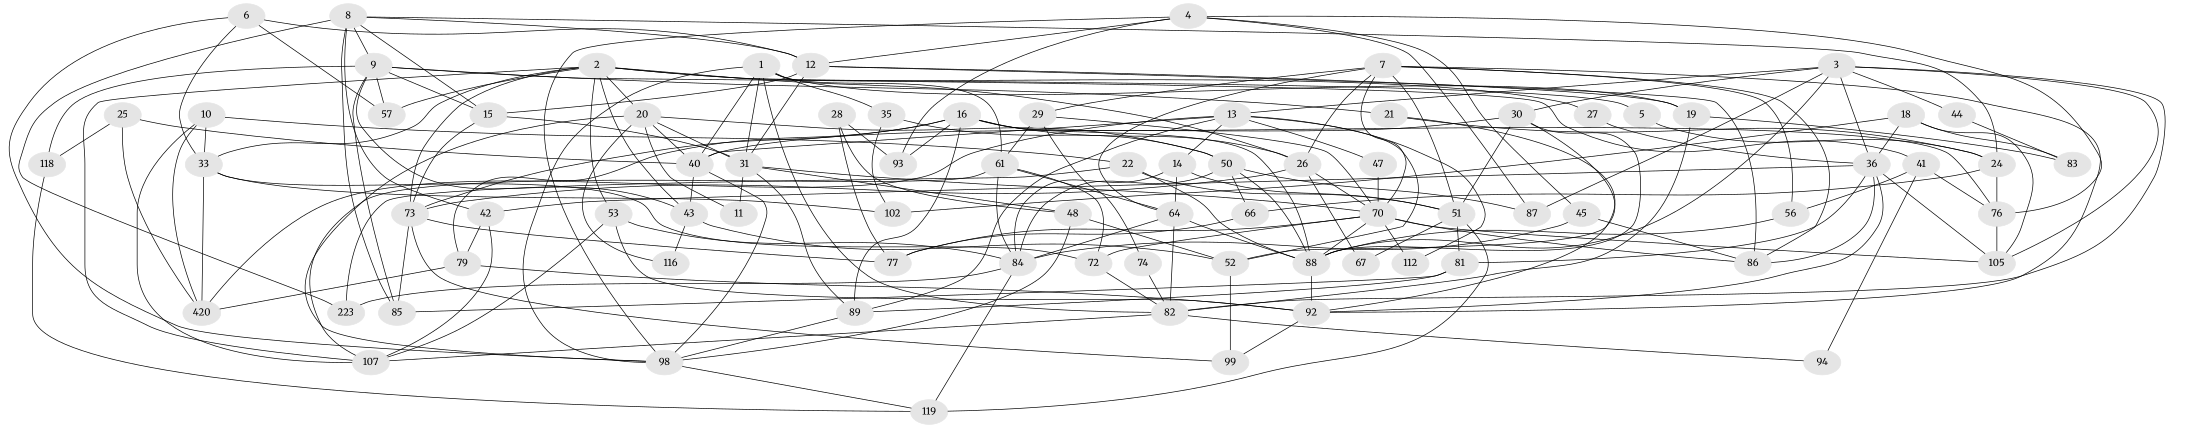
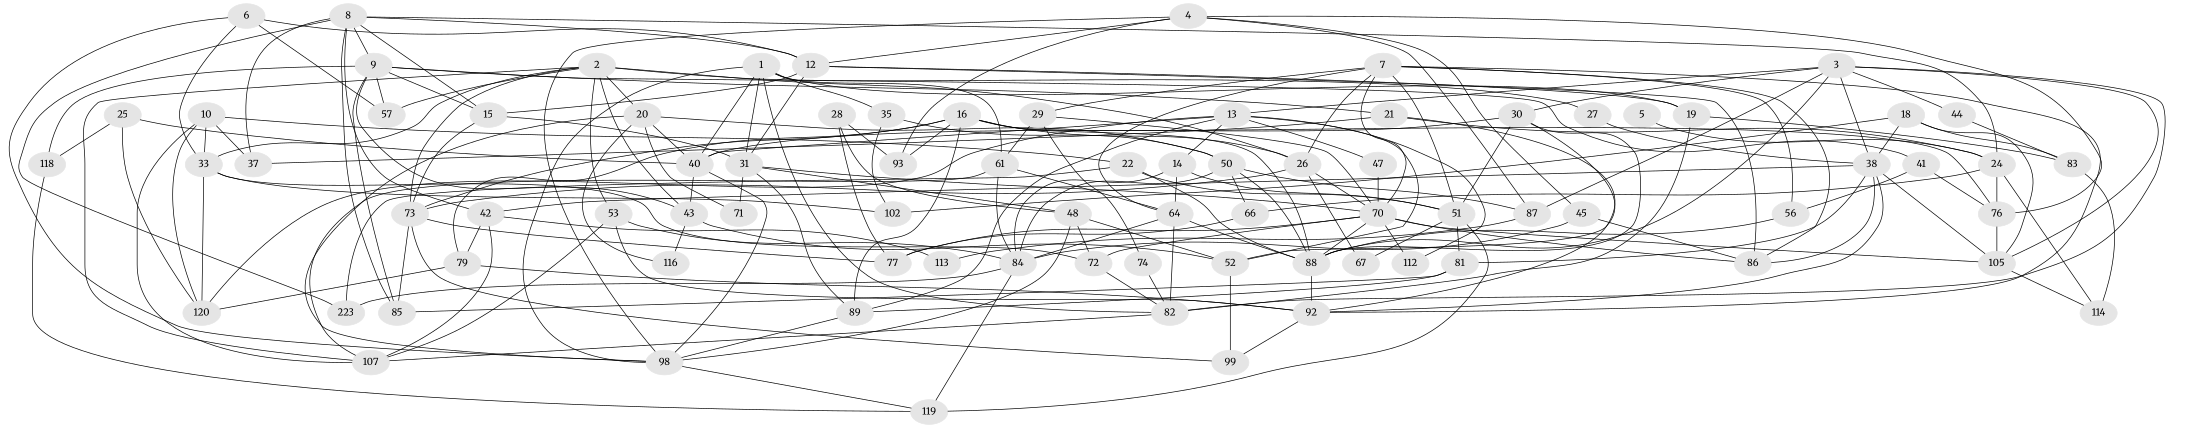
  graph {
    fontname=Merriweather
    node [color=gray90 fontname=Merriweather style=filled]
    edge [fontname=Merriweather]
    1 [super="+55"]
    19 [super="+65"]
    31 [super="+46"]
    35
    40 [super="+106"]
    61 [super="+80"]
    82 [super="+115"]
    98 [super="+124"]
    83
    70 [super="+111"]
    89 [super="+127"]
-   71 [label=11]
+   71
    48 [super="+58"]
    102
    50 [super="+54"]
    43
    107
    64
    84 [super="+97"]
    72
-   94
    119
    2 [super="+68"]
    5
    20 [super="+59"]
    26 [super="+108"]
    27
    33 [super="+103"]
    53 [super="+104"]
    57
    73 [super="+117"]
    24 [super="+32"]
    116
    67
-   36 [super="+75"]
-   120 [label=420]
+   36 [super="+75" label=38]
+   120
    52 [super="+90"]
    92 [super="+126"]
    85 [super="+109"]
    77 [super="+78"]
    99
    3 [super="+38"]
    13 [super="+49"]
    30
    44
    87
    88 [super="+125"]
    105 [super="+121"]
    10 [super="+100"]
+   37
    22
    14 [super="+34"]
    47
    112
    51 [super="+122"]
    86 [super="+96"]
    42 [super="+101"]
    81
+   113
+   114
    4 [super="+62"]
    12 [super="+17"]
    45
    76
    93
    15 [super="+63"]
    66
    6
    7 [super="+69"]
    29
    56
    74
    8 [super="+91"]
    9 [super="+23"]
    n75 [label=223]
    21 [super="+110"]
    41 [super="+60"]
    118
    79 [super="+95"]
    16 [super="+39"]
    18
    25
    28
    1 -- 19
    1 -- 31
    1 -- 35
    1 -- 40
    1 -- 61
    1 -- 82
    1 -- 98
    19 -- 82
    19 -- 83
    31 -- 70
    31 -- 89
    31 -- 71
    31 -- 48
    35 -- 102
    35 -- 50
    40 -- 98
    40 -- 43
    61 -- 107
    61 -- 64
    61 -- 84
-   61 -- 72
+   48 -- 72
    82 -- 107
-   82 -- 94
    98 -- 119
+   83 -- 114
    70 -- 72
    70 -- 77
    70 -- 88
    70 -- 105
    70 -- 112
    70 -- 86
    89 -- 98
    48 -- 98
    48 -- 52
    50 -- 84
    50 -- 87
    50 -- 88
    50 -- 66
    43 -- 116
    43 -- 52
    64 -- 82
    64 -- 84
    64 -- 88
    84 -- 119
    84 -- n75
    72 -- 82
    2 -- 43
    2 -- 107
-   2 -- 5
    2 -- 20
    2 -- 26
    2 -- 27
    2 -- 33
    2 -- 53
    2 -- 57
    2 -- 73
    5 -- 24
-   20 -- 31
    20 -- 40
    20 -- 98
    20 -- 71
    20 -- 50
    20 -- 116
    26 -- 70
    26 -- 73
    26 -- 67
    27 -- 36
    33 -- 102
    33 -- 72
    33 -- 120
    53 -- 107
    53 -- 84
    53 -- 92
    73 -- 85
    73 -- 77
    73 -- 99
+   24 -- 114
    24 -- 76
    24 -- 66
    36 -- 92
    36 -- 105 [weight=2]
    36 -- 86
    36 -- 42
    36 -- 81
    52 -- 99
    92 -- 99
    3 -- 82
    3 -- 36
    3 -- 13
    3 -- 30
    3 -- 44
    3 -- 87
    3 -- 88
    3 -- 105
    13 -- 40
    13 -- 89
    13 -- 120
    13 -- 52
    13 -- 14
    13 -- 47
    13 -- 112
    30 -- 40
    30 -- 52
    30 -- 88
    30 -- 51
    44 -- 83
+   87 -- 113
    88 -- 92
+   105 -- 114
    10 -- 107
    10 -- 33
    10 -- 120
+   10 -- 37
    10 -- 22
    22 -- 88
    22 -- 51
    22 -- n75
    14 -- 64
    14 -- 84
    14 -- 51
    47 -- 70
    51 -- 119
    51 -- 67
    51 -- 81
    42 -- 107
+   42 -- 113
    42 -- 79
    81 -- 89
    81 -- 85
    4 -- 98
    4 -- 87
    4 -- 12
    4 -- 45
    4 -- 76
    4 -- 93
    12 -- 19
    12 -- 31
    12 -- 86
    12 -- 15
    45 -- 84
    45 -- 86
    76 -- 105
    15 -- 31
    15 -- 73
    66 -- 77
    6 -- 98
    6 -- 33
    6 -- 57
    6 -- 12
    7 -- 70
    7 -- 64
    7 -- 26
    7 -- 92
    7 -- 51
    7 -- 86
    7 -- 29
    7 -- 56
    29 -- 61
    29 -- 70
    29 -- 74
    56 -- 88
    74 -- 82
    8 -- 24
    8 -- 85
+   8 -- 37
    8 -- 42
    8 -- 12
    8 -- 15
    8 -- 9
    8 -- n75
    9 -- 43
    9 -- 57
    9 -- 85
    9 -- 15
    9 -- 21
    9 -- 41
    9 -- 118
    21 -- 24
    21 -- 92
-   41 -- 94
+   21 -- 37
    41 -- 76
    41 -- 56
    118 -- 119
    79 -- 120
    79 -- 92
    16 -- 89
    16 -- 26
    16 -- 73
    16 -- 88
    16 -- 76
    16 -- 93
    16 -- 79
    18 -- 83
    18 -- 102
    18 -- 36
    18 -- 105
    25 -- 40
    25 -- 120
    25 -- 118
    28 -- 48
    28 -- 77
    28 -- 93
  }
